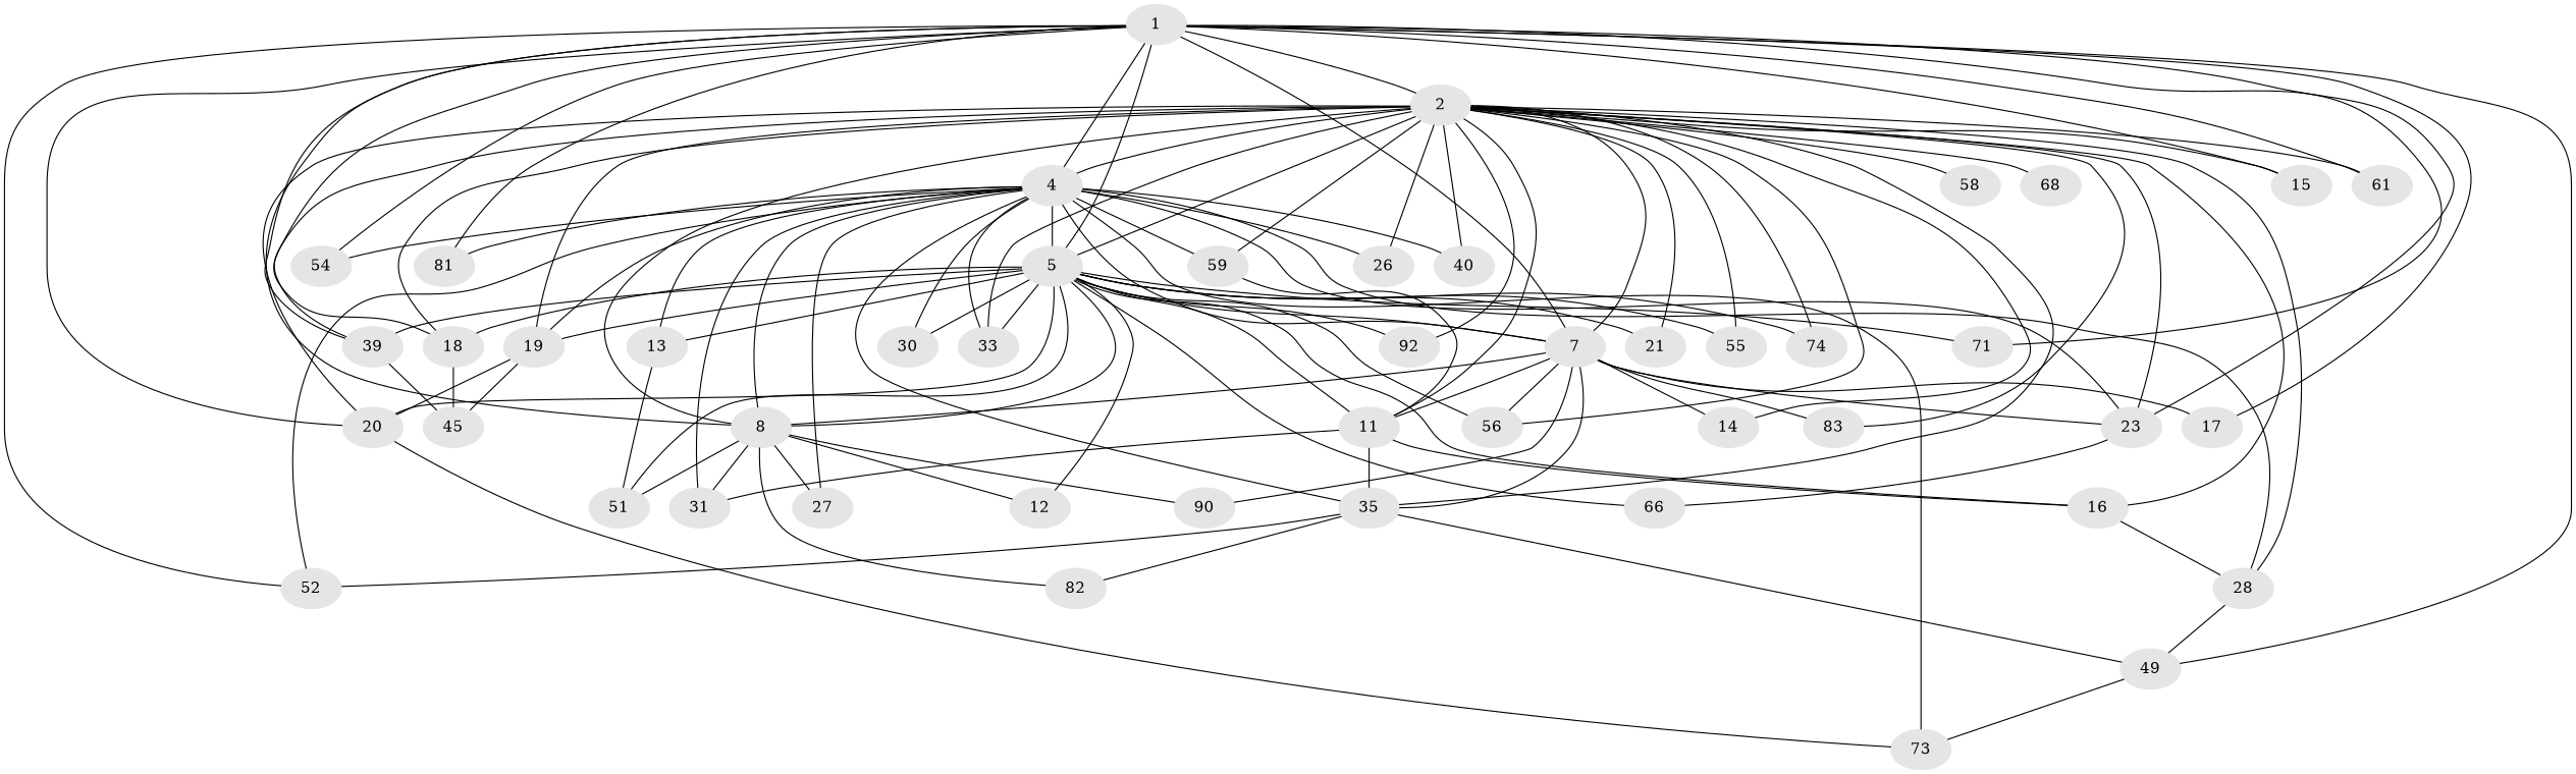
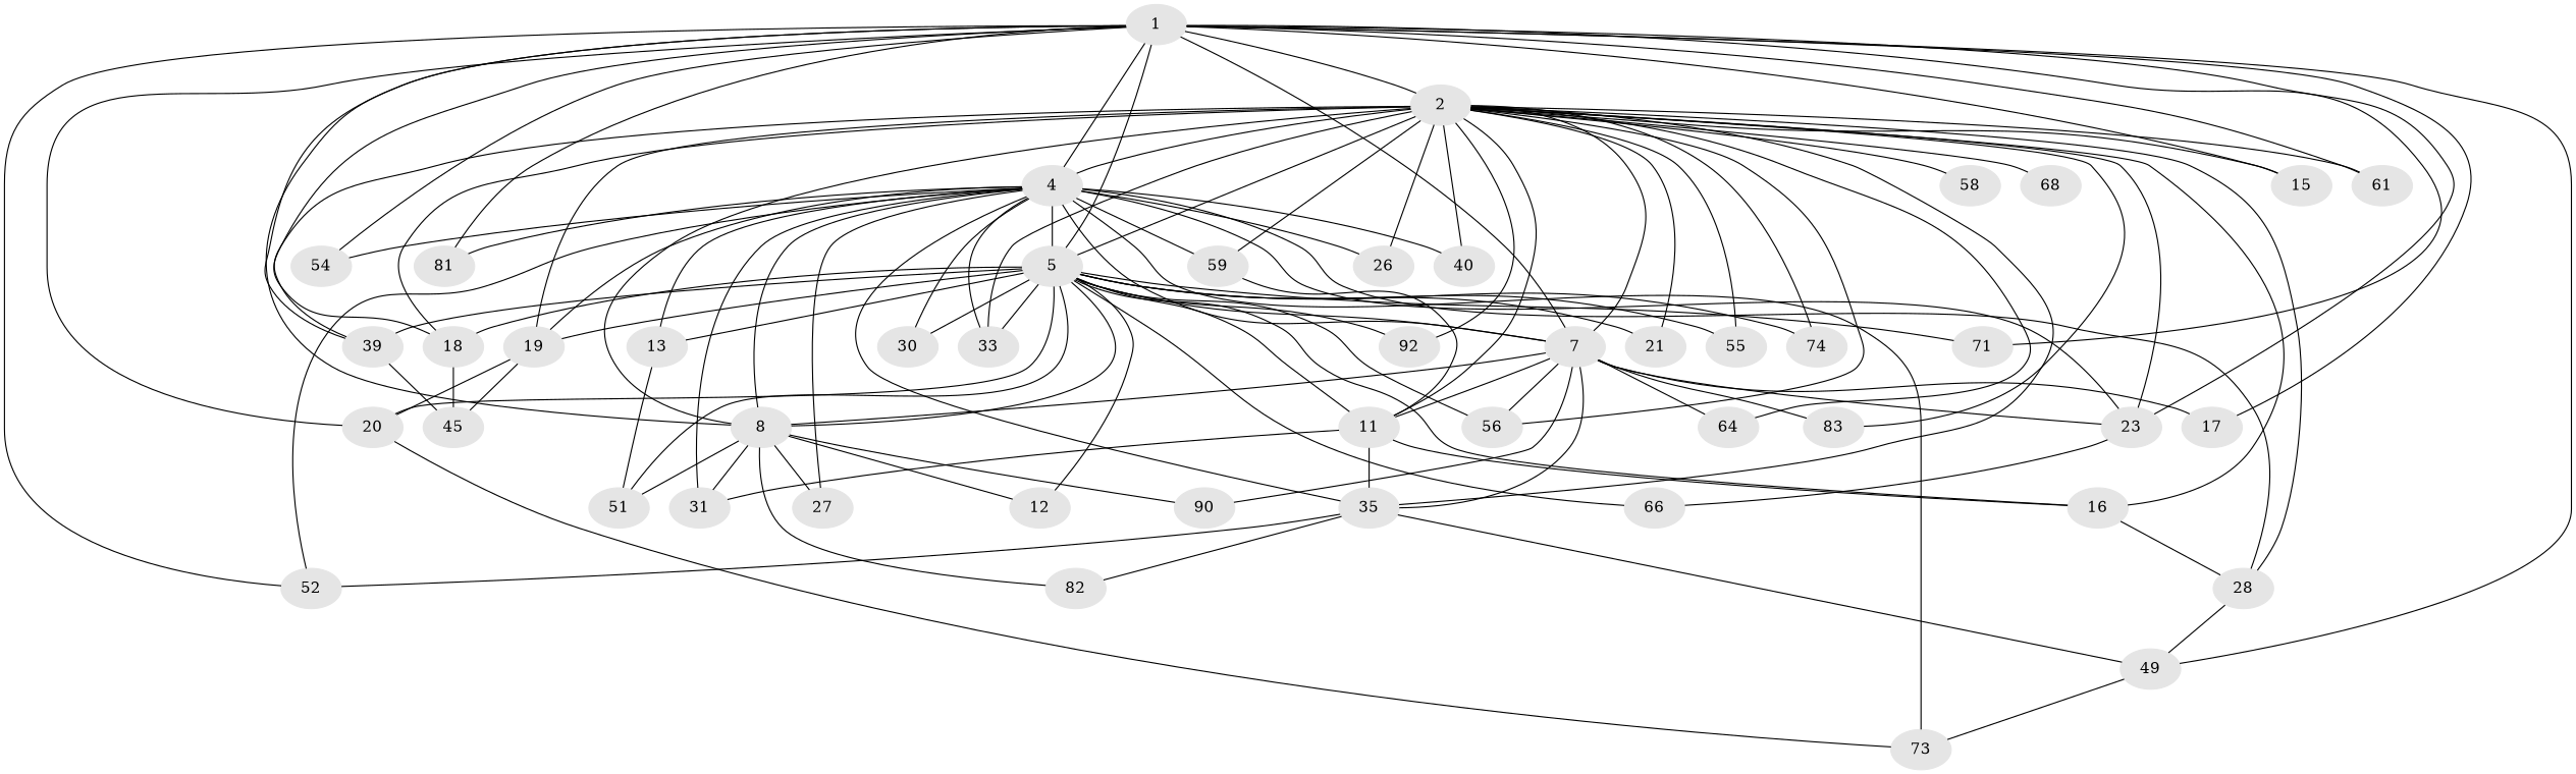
  graph {
    node [color=gray90 style=filled]
    1 [super="+22+61"]
    2 [super="+25+3"]
    4 [super="+9+37+75+38+48"]
    5 [super="+47+46+41+6"]
    7
    8 [super="+88"]
    15
    17
    18 [super="+94"]
    20 [super="+57+69"]
    23 [super="+76+50"]
    39
    49 [super="+87+70"]
    52 [super="+77"]
    54
    n16 [label=61]
    71
    81
    11 [super="+89+78+34+29"]
-   14
+   14 [label=64]
    16
    19 [super="+44"]
    21
    26
    28
    33 [super="+67"]
    35 [super="+36+43"]
    40
    55
    56 [super="+84"]
    58
    59
    68
    74 [super="+86"]
    83
    n36 [label=92]
    13
    27
    30
    31
    73
    12
    51 [super="+85"]
    66
    90
    82
    45 [super="+92"]
    1 -- 2 [weight=4]
    1 -- 4 [weight=3]
    1 -- 5 [weight=5]
    1 -- 7 [weight=2]
    1 -- 8 [weight=2]
    1 -- 15
    1 -- 17
    1 -- 18
    1 -- 20
    1 -- 23
    1 -- 39
    1 -- 49
    1 -- 52
    1 -- 54
    1 -- n16
    1 -- 71
    1 -- 81
    2 -- 4 [weight=7]
    2 -- 5 [weight=6]
    2 -- 7 [weight=3]
    2 -- 8 [weight=3]
    2 -- 15
    2 -- 18 [weight=3]
-   2 -- 20 [weight=2]
    2 -- 23
    2 -- 39
    2 -- n16
    2 -- 11 [weight=3]
    2 -- 14
    2 -- 16
    2 -- 19
    2 -- 21
    2 -- 26
    2 -- 28
    2 -- 33
    2 -- 35
    2 -- 40
    2 -- 55
    2 -- 56
    2 -- 58 [weight=2]
    2 -- 59
    2 -- 68 [weight=2]
    2 -- 74 [weight=2]
    2 -- 83
    2 -- n36
    4 -- 5 [weight=5]
    4 -- 7 [weight=2]
    4 -- 8 [weight=2]
    4 -- 23 [weight=2]
    4 -- 52
    4 -- 54
    4 -- 81
    4 -- 19
    4 -- 26
    4 -- 28
    4 -- 33
    4 -- 35
    4 -- 40
    4 -- 59 [weight=2]
    4 -- 13
    4 -- 27 [weight=2]
    4 -- 30
    4 -- 31
    4 -- 73
    5 -- 7 [weight=2]
    5 -- 8 [weight=2]
    5 -- 18
    5 -- 20
    5 -- 39
    5 -- 71
    5 -- 11
    5 -- 16
    5 -- 19
    5 -- 21
    5 -- 33
    5 -- 55
    5 -- 56
    5 -- 74
    5 -- n36
    5 -- 13
    5 -- 30
    5 -- 12
    5 -- 51
    5 -- 66
    7 -- 8 [weight=2]
    7 -- 17
    7 -- 23
    7 -- 11
    7 -- 14
    7 -- 35
    7 -- 56
    7 -- 83
    7 -- 90
    8 -- 27
    8 -- 31
    8 -- 12
    8 -- 51
    8 -- 90
    8 -- 82
    18 -- 45
    20 -- 73
    23 -- 66
    39 -- 45
    49 -- 73
    11 -- 16
    11 -- 35
    11 -- 31
    16 -- 28
    19 -- 20
    19 -- 45
    28 -- 49
    35 -- 49
    35 -- 52
    35 -- 82
    59 -- 11
    13 -- 51
  }
